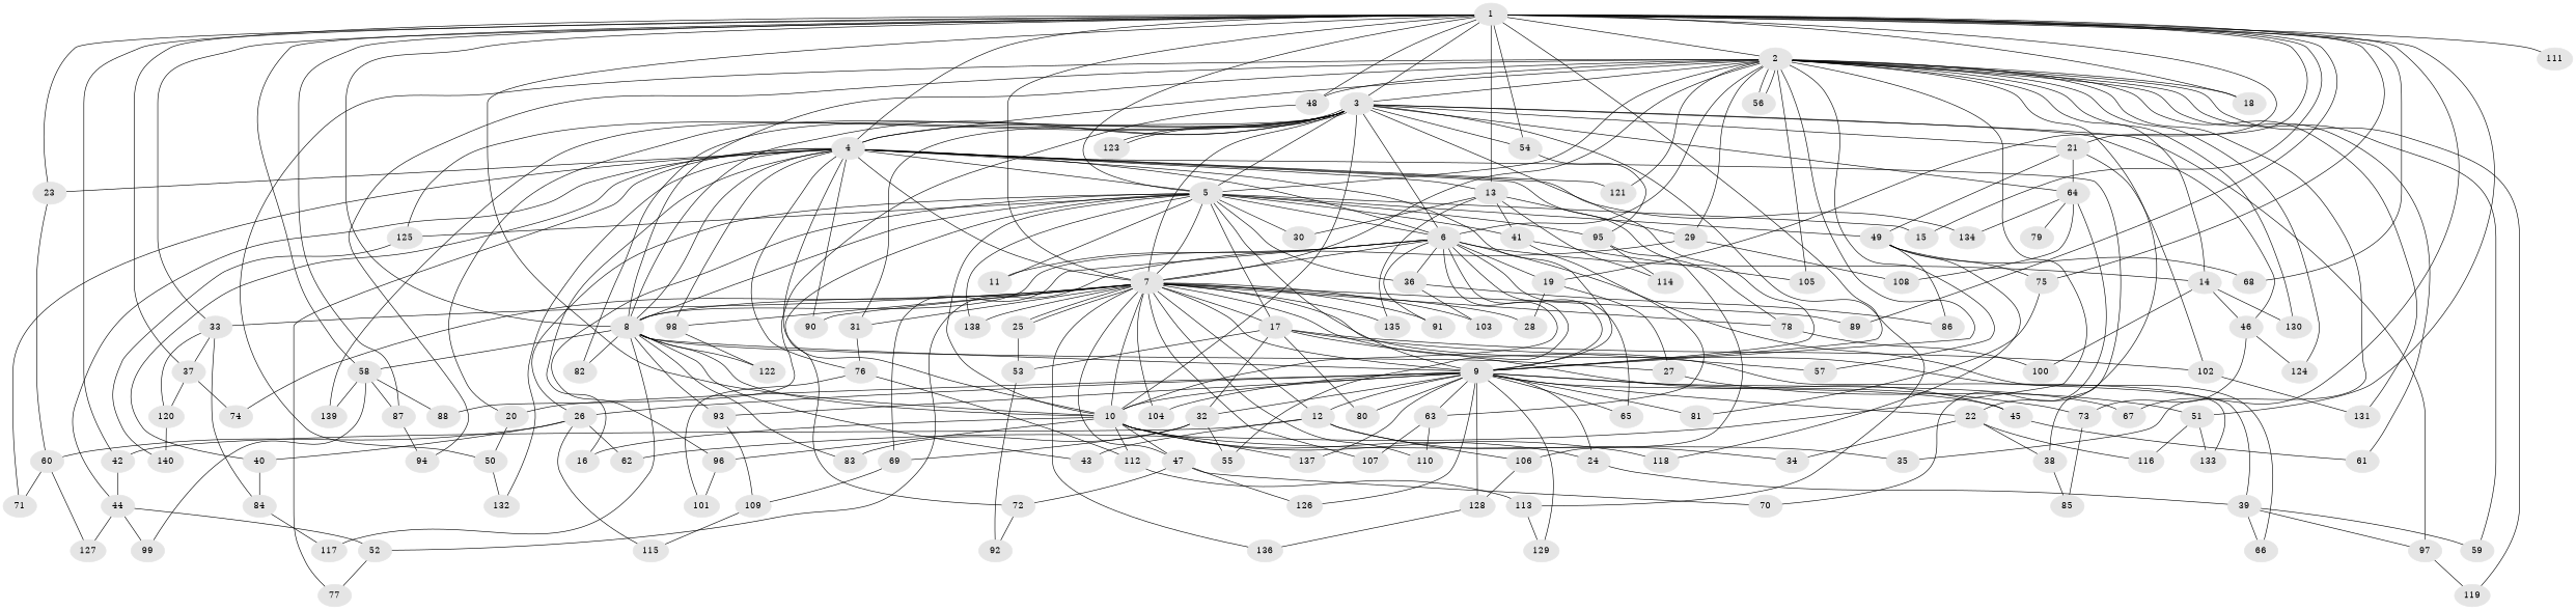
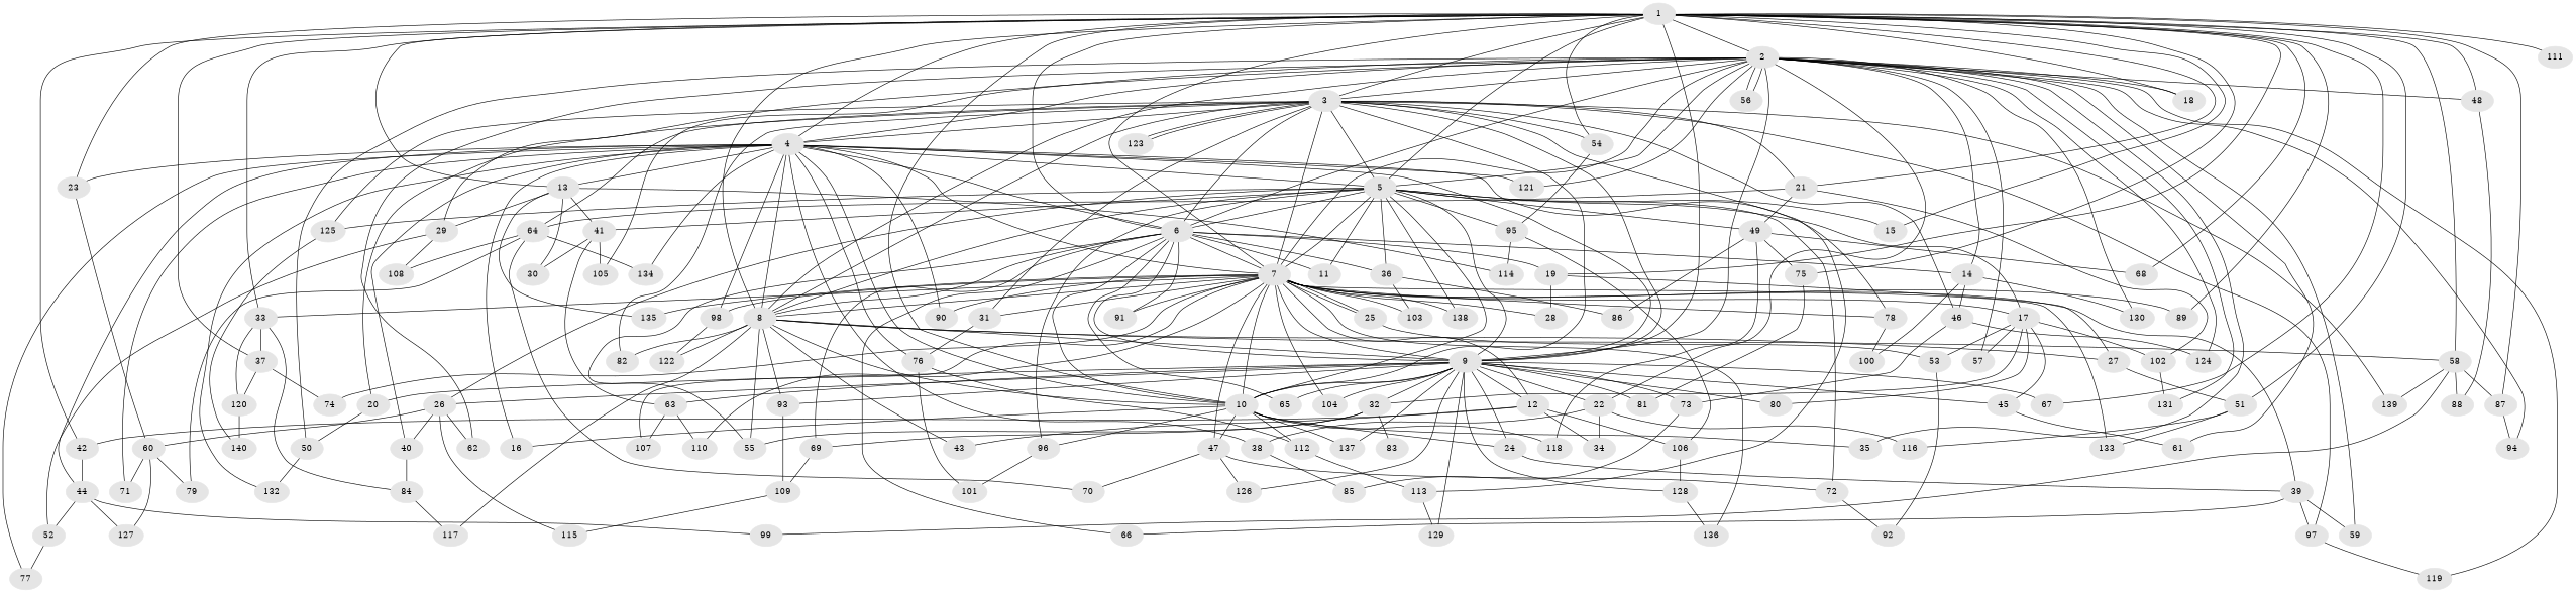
  graph {
    node [color=gray90 style=filled]
    1
    2
    3
    4
    5
    6
    7
    8
    9
    10
    13
    15
    18
    19
    21
    23
    33
    37
    42
    48
    51
    54
    58
    67
    68
    75
    87
    89
    111
    14
    22
    29
    35
    50
    56
    57
    59
    61
    62
    94
    105
    119
    121
    124
    130
    131
    20
    31
    46
    64
    82
    97
    113
    123
    125
    139
    16
    38
    40
    44
    71
    76
    77
    78
    90
    98
    132
    134
    11
    17
    26
    30
    36
    41
    49
    72
    95
    96
    138
    55
    65
    66
    69
    91
    12
    25
    28
    39
    47
    74
    103
    104
    107
    110
    133
    135
    136
    27
    43
    83
    93
    117
    122
    24
    32
    45
    63
    73
    80
    81
    126
    128
    129
    137
    112
    118
    114
    102
    60
    84
    120
    88
    116
    99
    100
    34
    52
    108
    70
    79
    140
    85
    127
    101
    53
    115
    86
    92
    106
    109
    1 -- 2
    1 -- 3
    1 -- 4
    1 -- 5
+   1 -- 6
    1 -- 7
    1 -- 8
    1 -- 9
    1 -- 10
    1 -- 13
    1 -- 15
    1 -- 18
    1 -- 19
    1 -- 21
    1 -- 23
    1 -- 33
    1 -- 37
    1 -- 42
    1 -- 48
    1 -- 51
    1 -- 54
    1 -- 58
    1 -- 67
    1 -- 68
    1 -- 75
    1 -- 87
    1 -- 89
    1 -- 111
    2 -- 3
    2 -- 4
    2 -- 5
    2 -- 6
    2 -- 7
    2 -- 8
    2 -- 9
    2 -- 18
    2 -- 48
    2 -- 14
    2 -- 22
    2 -- 29
    2 -- 35
    2 -- 50
    2 -- 56
    2 -- 56
    2 -- 57
    2 -- 59
    2 -- 61
    2 -- 62
    2 -- 94
    2 -- 105
    2 -- 119
    2 -- 121
    2 -- 124
    2 -- 130
    2 -- 131
    3 -- 4
    3 -- 5
    3 -- 6
    3 -- 7
    3 -- 8
    3 -- 9
    3 -- 10
    3 -- 21
    3 -- 54
    3 -- 20
    3 -- 31
    3 -- 46
    3 -- 64
    3 -- 82
    3 -- 97
    3 -- 113
    3 -- 123
    3 -- 123
    3 -- 125
    3 -- 139
    4 -- 5
    4 -- 6
    4 -- 7
    4 -- 8
    4 -- 9
    4 -- 10
    4 -- 13
    4 -- 23
    4 -- 121
    4 -- 16
    4 -- 38
    4 -- 40
    4 -- 44
    4 -- 71
    4 -- 76
    4 -- 77
    4 -- 78
    4 -- 90
    4 -- 98
    4 -- 132
    4 -- 134
    5 -- 6
    5 -- 7
    5 -- 8
    5 -- 9
    5 -- 10
    5 -- 15
    5 -- 125
    5 -- 11
    5 -- 17
    5 -- 26
-   5 -- 30
+   41 -- 30
    5 -- 36
    5 -- 41
    5 -- 49
    5 -- 72
    5 -- 95
    5 -- 96
    5 -- 138
    6 -- 7
    6 -- 8
    6 -- 9
    6 -- 10
    6 -- 19
    6 -- 14
    6 -- 11
    6 -- 36
    6 -- 55
    6 -- 65
    6 -- 66
    6 -- 69
    6 -- 91
    7 -- 8
    7 -- 9
    7 -- 10
    7 -- 33
    7 -- 89
    7 -- 31
    7 -- 78
    7 -- 90
    7 -- 98
    7 -- 17
    7 -- 138
    7 -- 91
    7 -- 12
    7 -- 25
    7 -- 25
    7 -- 28
    7 -- 39
    7 -- 47
    7 -- 74
    7 -- 103
    7 -- 104
    7 -- 107
    7 -- 110
    7 -- 133
    7 -- 135
    7 -- 136
    8 -- 9
    8 -- 10
    8 -- 58
    8 -- 82
    8 -- 27
    8 -- 43
-   8 -- 83
+   8 -- 55
    8 -- 93
    8 -- 117
    8 -- 122
    9 -- 10
    9 -- 67
    9 -- 22
    9 -- 20
    9 -- 26
    9 -- 65
    9 -- 12
    9 -- 104
    9 -- 93
    9 -- 24
    9 -- 32
    9 -- 45
    9 -- 63
    9 -- 73
    9 -- 80
    9 -- 81
    9 -- 126
    9 -- 128
    9 -- 129
    9 -- 137
    10 -- 35
    10 -- 16
    10 -- 96
    10 -- 47
    10 -- 24
    10 -- 137
    10 -- 112
    10 -- 118
    13 -- 29
    13 -- 30
    13 -- 41
    13 -- 135
    13 -- 114
    19 -- 28
    19 -- 27
    21 -- 64
    21 -- 49
    21 -- 102
    23 -- 60
    33 -- 37
    33 -- 84
    33 -- 120
    37 -- 74
    37 -- 120
    42 -- 44
    48 -- 88
    51 -- 133
    51 -- 116
    54 -- 95
    58 -- 87
    58 -- 139
    58 -- 88
    58 -- 99
    75 -- 81
    87 -- 94
    14 -- 130
    14 -- 46
    14 -- 100
    22 -- 38
    22 -- 116
    22 -- 34
    29 -- 52
    29 -- 108
    50 -- 132
    20 -- 50
    31 -- 76
    46 -- 124
    46 -- 73
    64 -- 134
    64 -- 108
    64 -- 70
    64 -- 79
    97 -- 119
    113 -- 129
    125 -- 140
    38 -- 85
    40 -- 84
    44 -- 99
    44 -- 52
    44 -- 127
    76 -- 112
    76 -- 101
    78 -- 100
    98 -- 122
    17 -- 57
    17 -- 32
    17 -- 45
    17 -- 80
    17 -- 102
    17 -- 53
    26 -- 62
    26 -- 40
    26 -- 60
    26 -- 115
    36 -- 103
    36 -- 86
    41 -- 105
    41 -- 63
    49 -- 68
    49 -- 75
    49 -- 118
    49 -- 86
    72 -- 92
    95 -- 114
    95 -- 106
    96 -- 101
    69 -- 109
    12 -- 42
    12 -- 43
    12 -- 34
    12 -- 106
    25 -- 53
    39 -- 59
    39 -- 97
    39 -- 66
    47 -- 72
    47 -- 126
    47 -- 70
    27 -- 51
    93 -- 109
    24 -- 39
    32 -- 55
    32 -- 69
    32 -- 83
    45 -- 61
    63 -- 107
    63 -- 110
    73 -- 85
    128 -- 136
    112 -- 113
    102 -- 131
    60 -- 71
+   60 -- 79
    60 -- 127
    84 -- 117
    120 -- 140
    52 -- 77
    53 -- 92
    106 -- 128
    109 -- 115
  }
